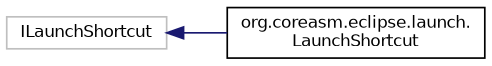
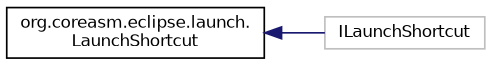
  digraph {
    rankdir=LR
    node [fontname=Helvetica fontsize=10 shape=record]
    n1 [color=grey75 height=0.2 label=ILaunchShortcut width=0.4]
    n2 [color=black height=0.2 label="org.coreasm.eclipse.launch.\lLaunchShortcut" width=0.4]
-   n1 -> n2 [color=midnightblue dir=back fontname=Helvetica fontsize=10 labelfontname=Helvetica labelfontsize=10 style=solid]
+   n2 -> n1 [color=midnightblue dir=back fontname=Helvetica fontsize=10 labelfontname=Helvetica labelfontsize=10 style=solid]
  }
